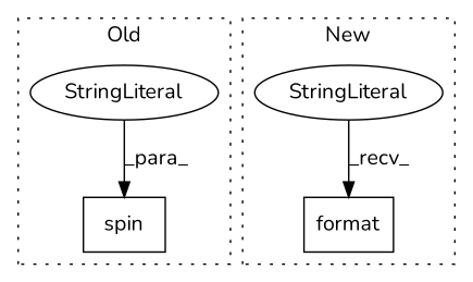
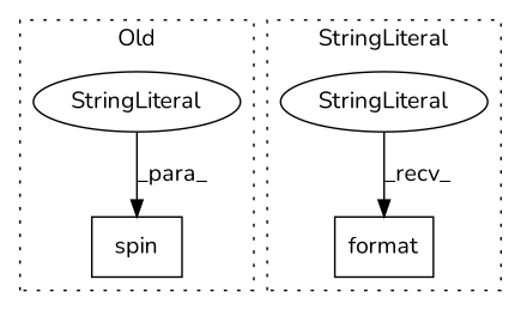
  digraph {
    fontname=Nunito
    node [a=32 shape=box fontname=Nunito]
    edge [fontname=Nunito]
    n1 [l="5,1" label=spin s="15181,15313"]
    n2 [a=45 l=17 label=StringLiteral s=15217 shape=ellipse]
    n3 [l="7,1" label=format s="14282,14290"]
    n4 [a=45 l=11 label=StringLiteral s=14270 shape=ellipse]
    subgraph cluster_1 {
      label=Old
      style=dotted
      n1
      n2
    }
    subgraph cluster_2 {
-     label=New
+     label=StringLiteral
      style=dotted
      n3
      n4
    }
    n2 -> n1 [label=_para_]
    n4 -> n3 [label=_recv_]
  }
